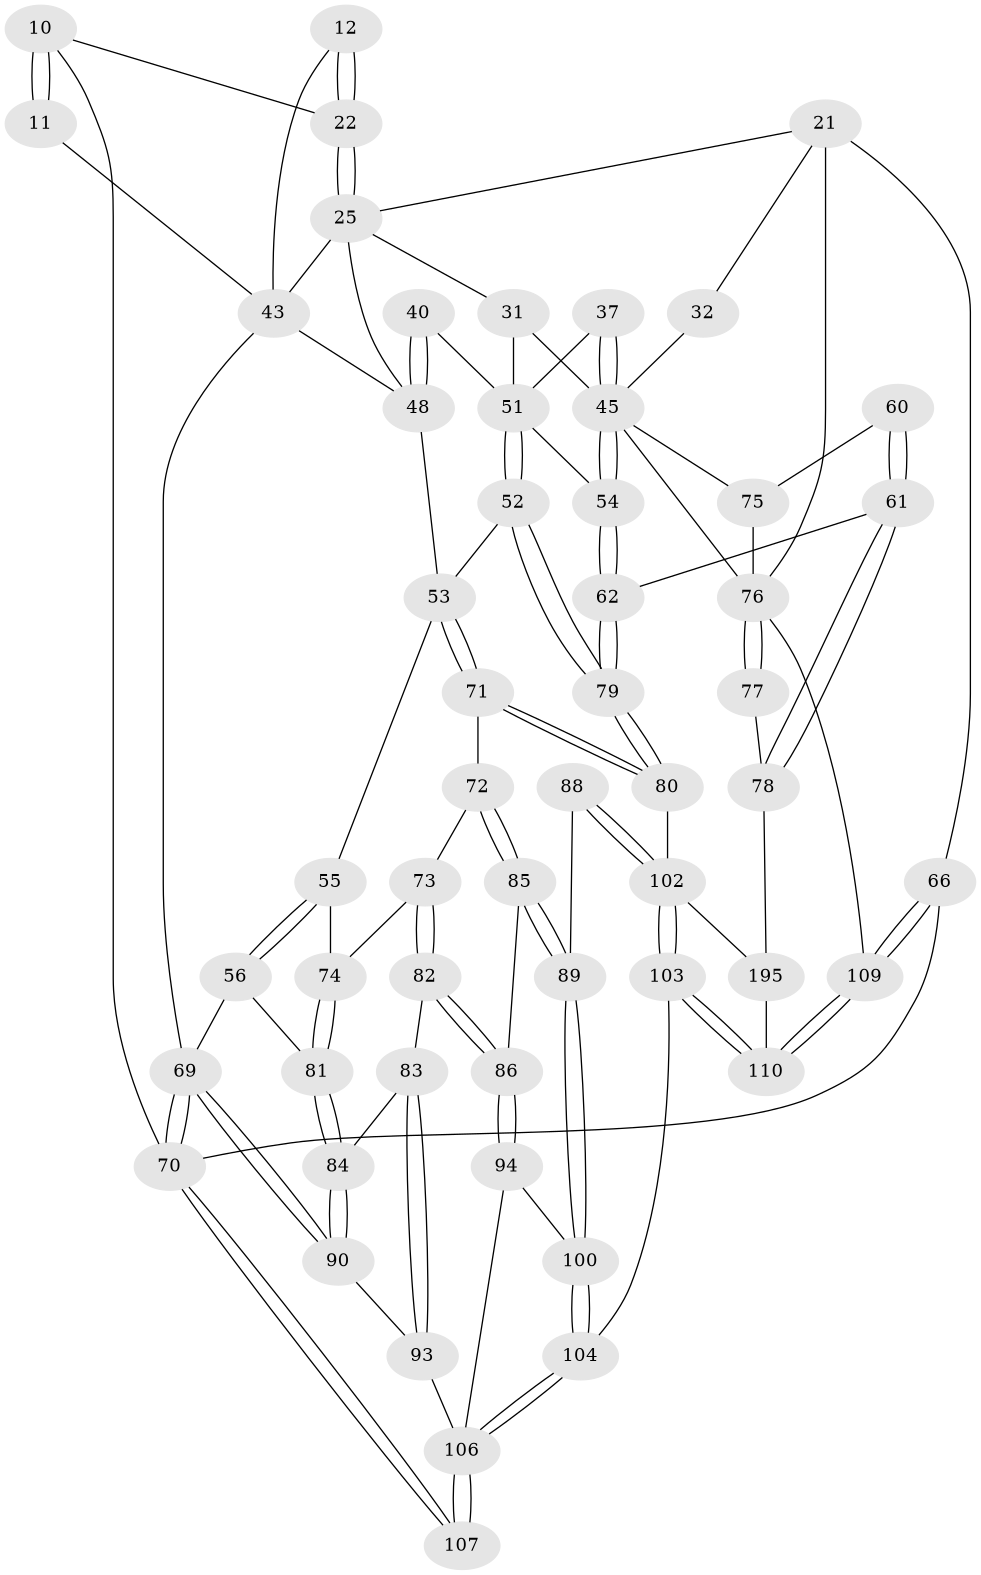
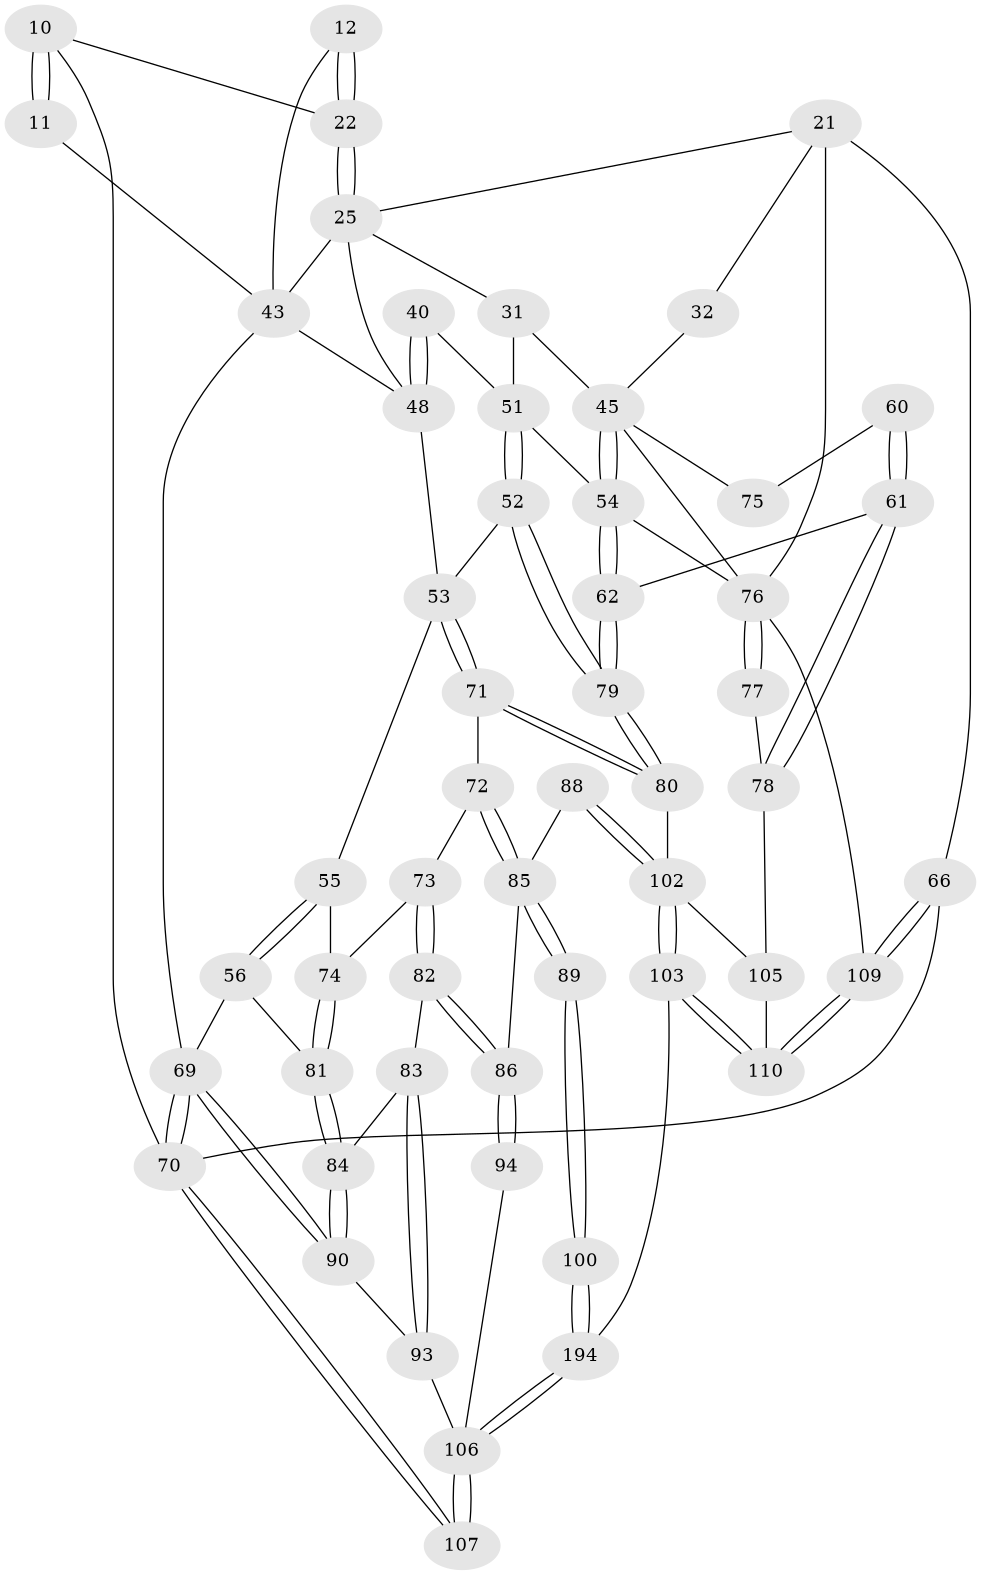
  graph {
    node [color=gray90 style=filled]
    10 [super="+5"]
    11
    22 [super="+8+9"]
    70 [super="+3"]
    43 [super="+29"]
    25 [super="+24+23+20+7"]
    107
    48 [super="+42+41"]
    69 [super="+57+28"]
    12
    21 [super="+18"]
    32 [super="+15+16"]
    66 [super="+2"]
    76 [super="+64+68"]
    31 [super="+30"]
    45 [super="+44+33+34"]
    109 [super="+97+67"]
    77
    51 [super="+38+39"]
    53 [super="+49"]
    54
    52
    75 [super="+65+59"]
-   37
    40
    55 [super="+50"]
    56
    74 [super="+58"]
    90
    62
    71
    79
    80
    72
    81
    84
    60
    61
    78
-   105 [super="+99+91" label=195]
+   105 [super="+99+91"]
    110 [super="+108"]
    93
    73
    85
    102 [super="+101+87"]
    82
    86
    89
    83
    103
    94
    106 [super="+95+96"]
    100
    88
-   104
+   104 [label=194]
    10 -- 11 [weight=2]
    10 -- 11
    10 -- 22
    10 -- 70
    11 -- 43
    22 -- 25 [weight=2]
    22 -- 25
    70 -- 107
    70 -- 107
    43 -- 48
    43 -- 69
    25 -- 43
    25 -- 48
    25 -- 31 [weight=2]
    48 -- 53
    69 -- 70 [weight=2]
    69 -- 70
    69 -- 90
    69 -- 90
    12 -- 22 [weight=2]
    12 -- 22
    12 -- 43
    21 -- 25
    21 -- 32
    21 -- 66 [weight=2]
    21 -- 76
    32 -- 45 [weight=2]
    66 -- 70 [weight=2]
    66 -- 109 [weight=2]
    66 -- 109
    76 -- 109
    76 -- 77 [weight=2]
    76 -- 77
    31 -- 45 [weight=2]
    31 -- 51
    45 -- 76
    45 -- 54
    45 -- 54
    45 -- 75
    109 -- 110 [weight=2]
    109 -- 110
    77 -- 78
    51 -- 54
    51 -- 52
    51 -- 52
    53 -- 55
    53 -- 71
    53 -- 71
    54 -- 62
    54 -- 62
    52 -- 53
    52 -- 79
    52 -- 79
-   75 -- 76 [weight=2]
-   37 -- 45 [weight=2]
-   37 -- 45
-   37 -- 51
+   54 -- 76 [weight=2]
    40 -- 48 [weight=2]
    40 -- 48
    40 -- 51
    55 -- 56
    55 -- 56
    55 -- 74 [weight=2]
    56 -- 69
    56 -- 81
    74 -- 81
    74 -- 81
    90 -- 93
    62 -- 79
    62 -- 79
    71 -- 80
    71 -- 80
    71 -- 72
    79 -- 80
    79 -- 80
    80 -- 102
    72 -- 73
    72 -- 85
    72 -- 85
    81 -- 84
    81 -- 84
    84 -- 90
    84 -- 90
    60 -- 75 [weight=2]
    60 -- 61
    60 -- 61
    61 -- 62
    61 -- 78
    61 -- 78
    78 -- 105
    105 -- 110 [weight=2]
    93 -- 106
    73 -- 74
    73 -- 82
    73 -- 82
    85 -- 86
    85 -- 89
    85 -- 89
    102 -- 105 [weight=2]
    102 -- 103
    102 -- 103
    82 -- 86
    82 -- 86
    82 -- 83
    86 -- 94
    86 -- 94
    89 -- 100
    89 -- 100
    83 -- 84
    83 -- 93
    83 -- 93
    103 -- 110
    103 -- 110
    103 -- 104
    94 -- 106
-   94 -- 100
    106 -- 107 [weight=2]
    106 -- 107
    100 -- 104
    100 -- 104
    88 -- 102 [weight=2]
    88 -- 102
-   88 -- 89
+   88 -- 85
    104 -- 106
    104 -- 106
  }
